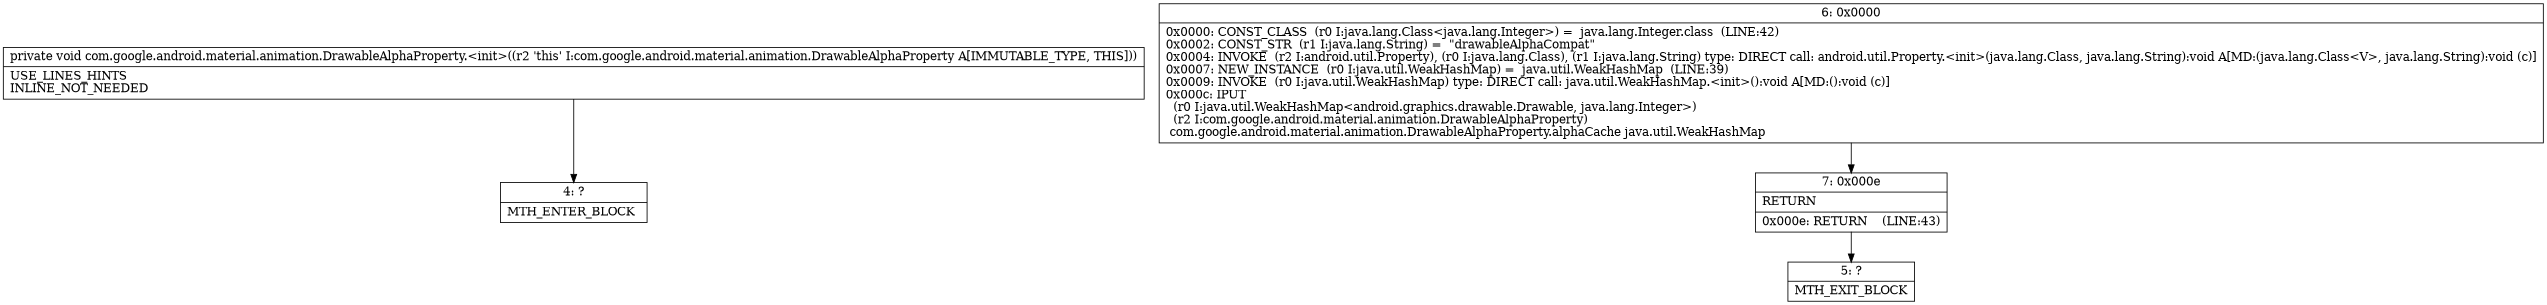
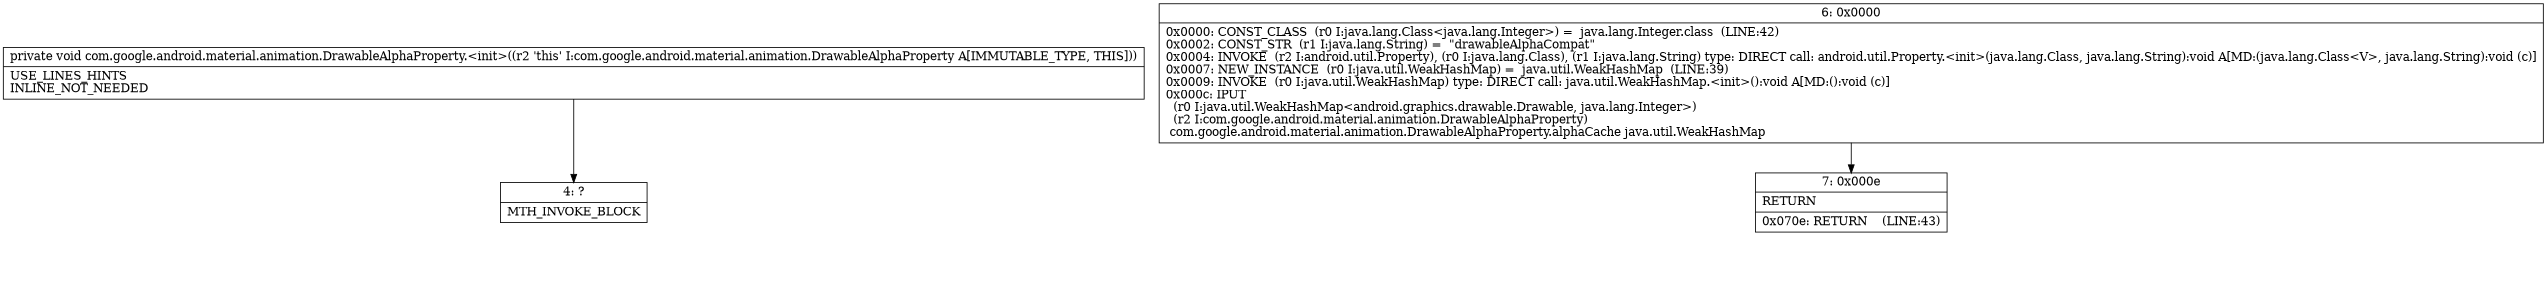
  digraph {
    node [shape=record]
-   n1 [label="{4\:\ ?|MTH_ENTER_BLOCK\l}"]
+   n1 [label="{4\:\ ?|MTH_INVOKE_BLOCK\l}"]
    n2 [label="{6\:\ 0x0000|0x0000: CONST_CLASS  (r0 I:java.lang.Class\<java.lang.Integer\>) =  java.lang.Integer.class  (LINE:42)\l0x0002: CONST_STR  (r1 I:java.lang.String) =  \"drawableAlphaCompat\" \l0x0004: INVOKE  (r2 I:android.util.Property), (r0 I:java.lang.Class), (r1 I:java.lang.String) type: DIRECT call: android.util.Property.\<init\>(java.lang.Class, java.lang.String):void A[MD:(java.lang.Class\<V\>, java.lang.String):void (c)]\l0x0007: NEW_INSTANCE  (r0 I:java.util.WeakHashMap) =  java.util.WeakHashMap  (LINE:39)\l0x0009: INVOKE  (r0 I:java.util.WeakHashMap) type: DIRECT call: java.util.WeakHashMap.\<init\>():void A[MD:():void (c)]\l0x000c: IPUT  \l  (r0 I:java.util.WeakHashMap\<android.graphics.drawable.Drawable, java.lang.Integer\>)\l  (r2 I:com.google.android.material.animation.DrawableAlphaProperty)\l com.google.android.material.animation.DrawableAlphaProperty.alphaCache java.util.WeakHashMap \l}"]
-   n3 [label="{7\:\ 0x000e|RETURN\l|0x000e: RETURN    (LINE:43)\l}"]
-   n4 [label="{5\:\ ?|MTH_EXIT_BLOCK\l}"]
+   n3 [label="{7\:\ 0x000e|RETURN\l|0x070e: RETURN    (LINE:43)\l}"]
    n5 [label="{private void com.google.android.material.animation.DrawableAlphaProperty.\<init\>((r2 'this' I:com.google.android.material.animation.DrawableAlphaProperty A[IMMUTABLE_TYPE, THIS]))  | USE_LINES_HINTS\lINLINE_NOT_NEEDED\l}"]
    n2 -> n3
-   n3 -> n4
    n5 -> n1
  }
